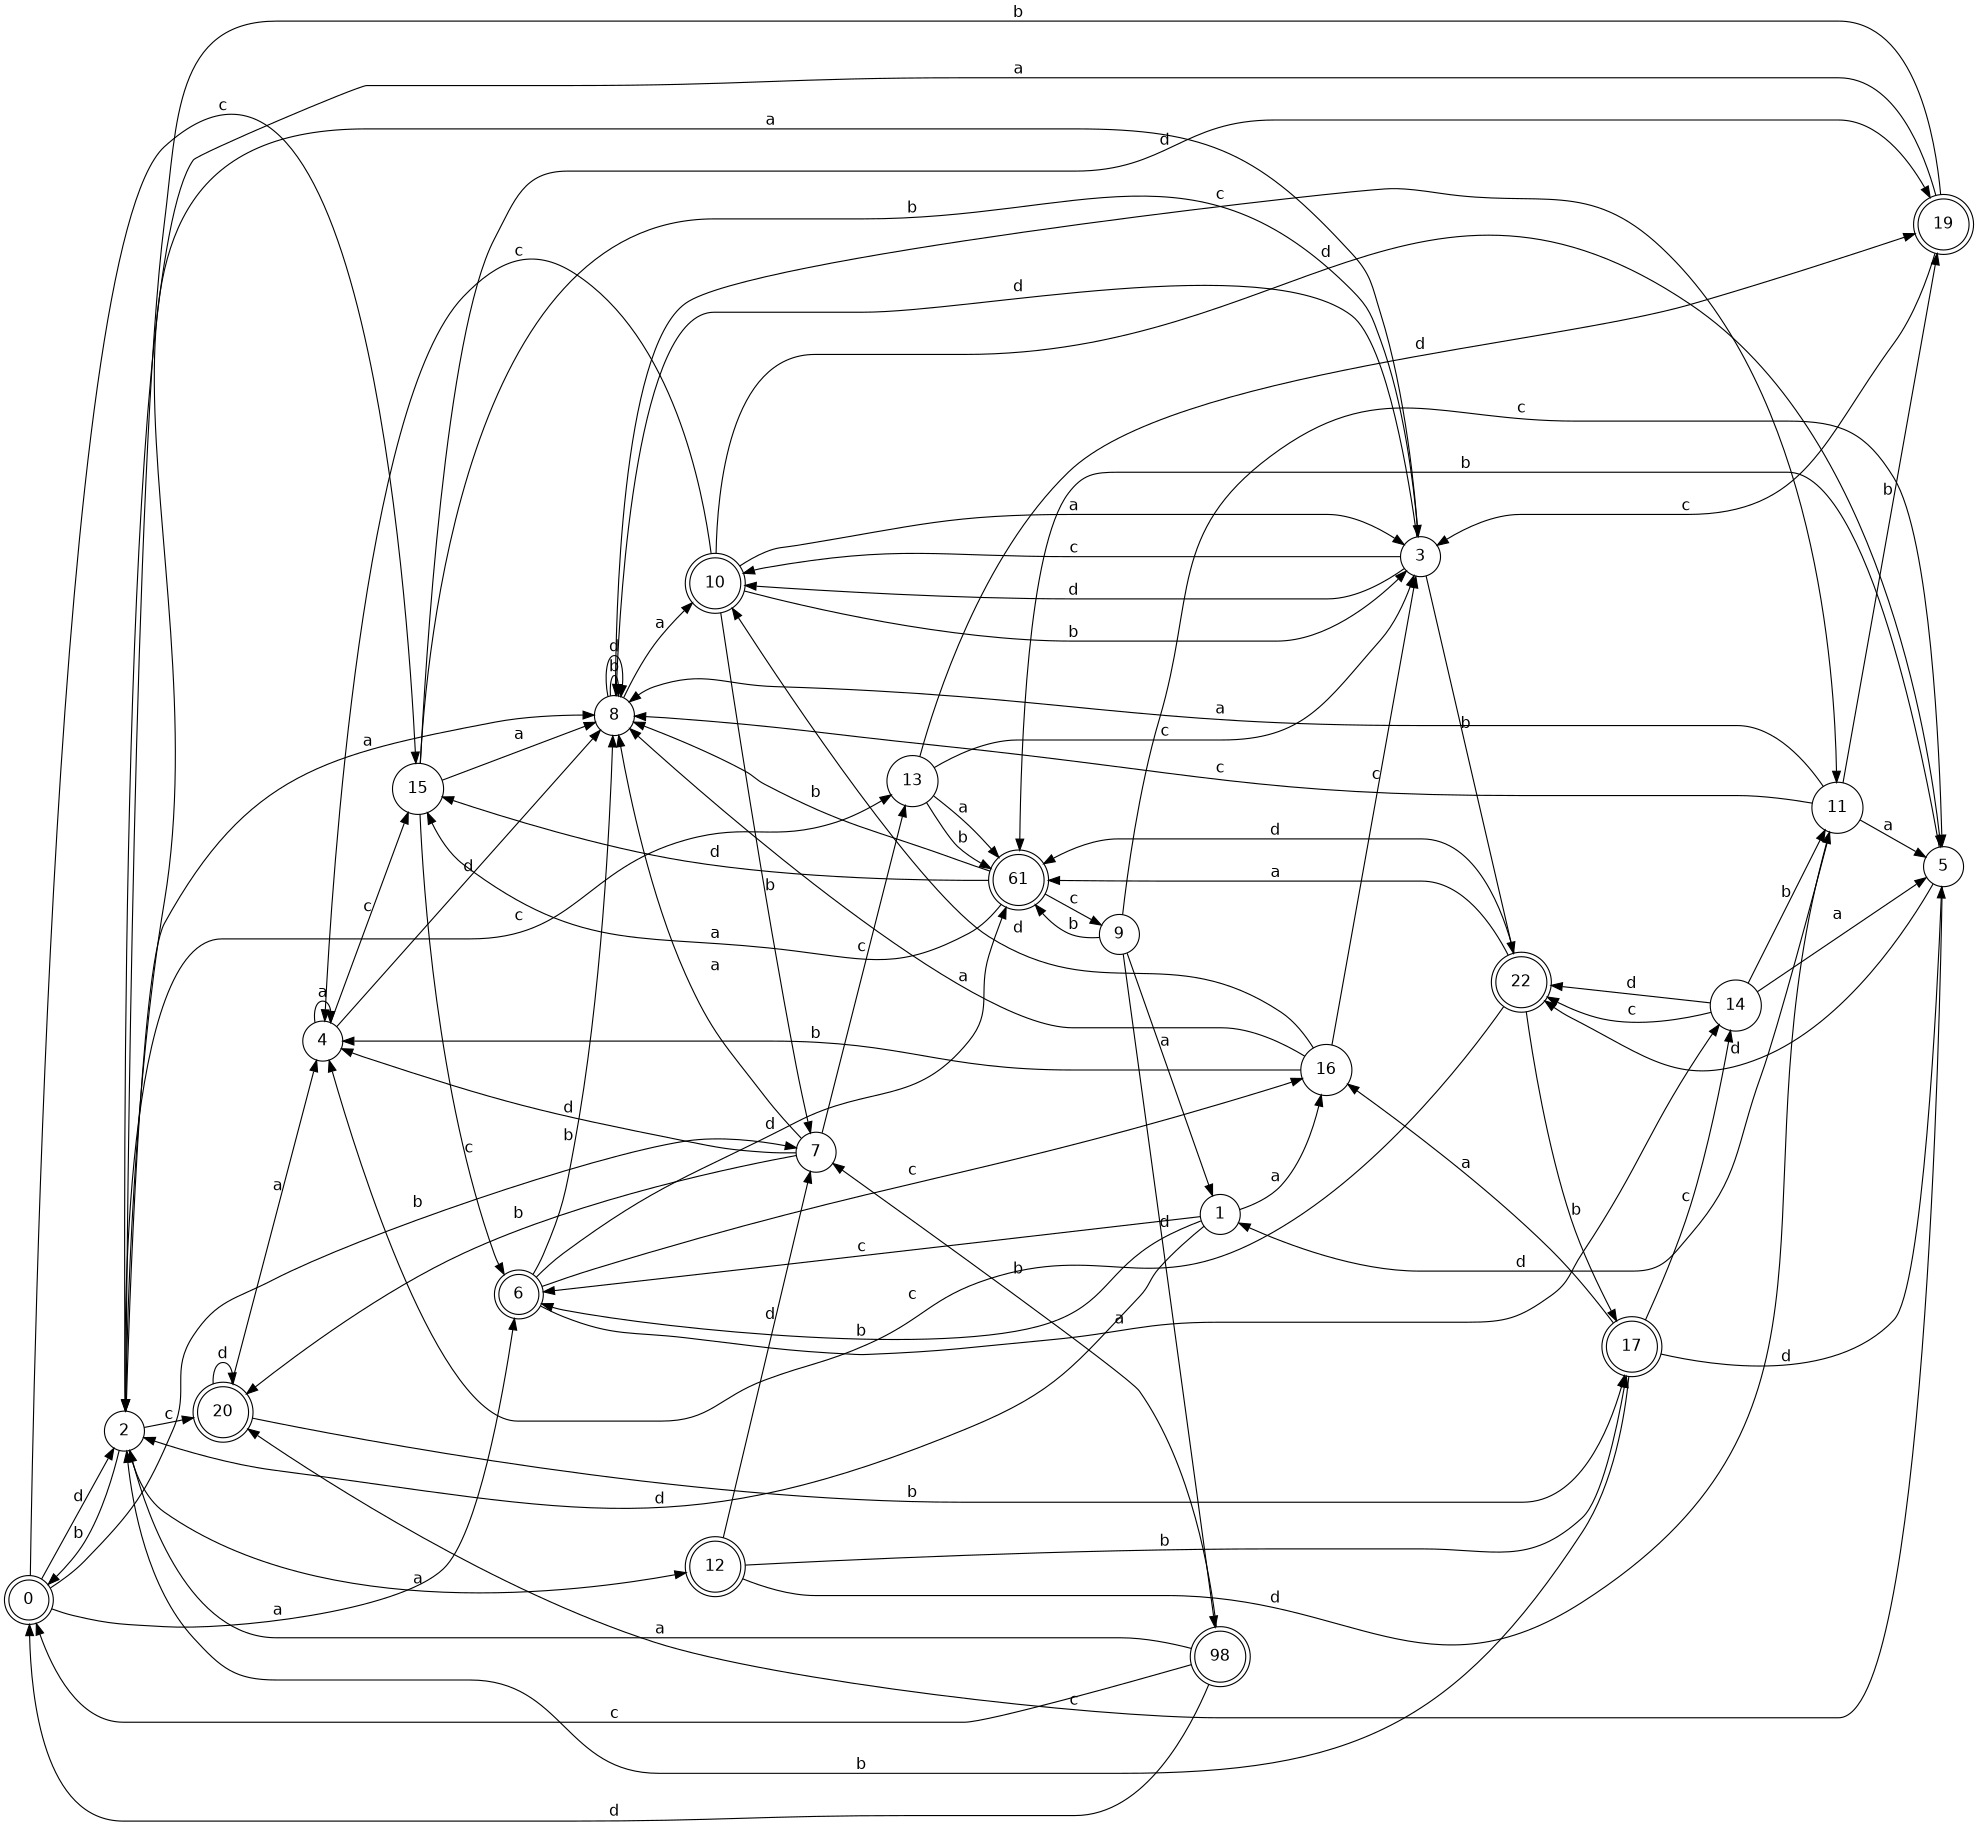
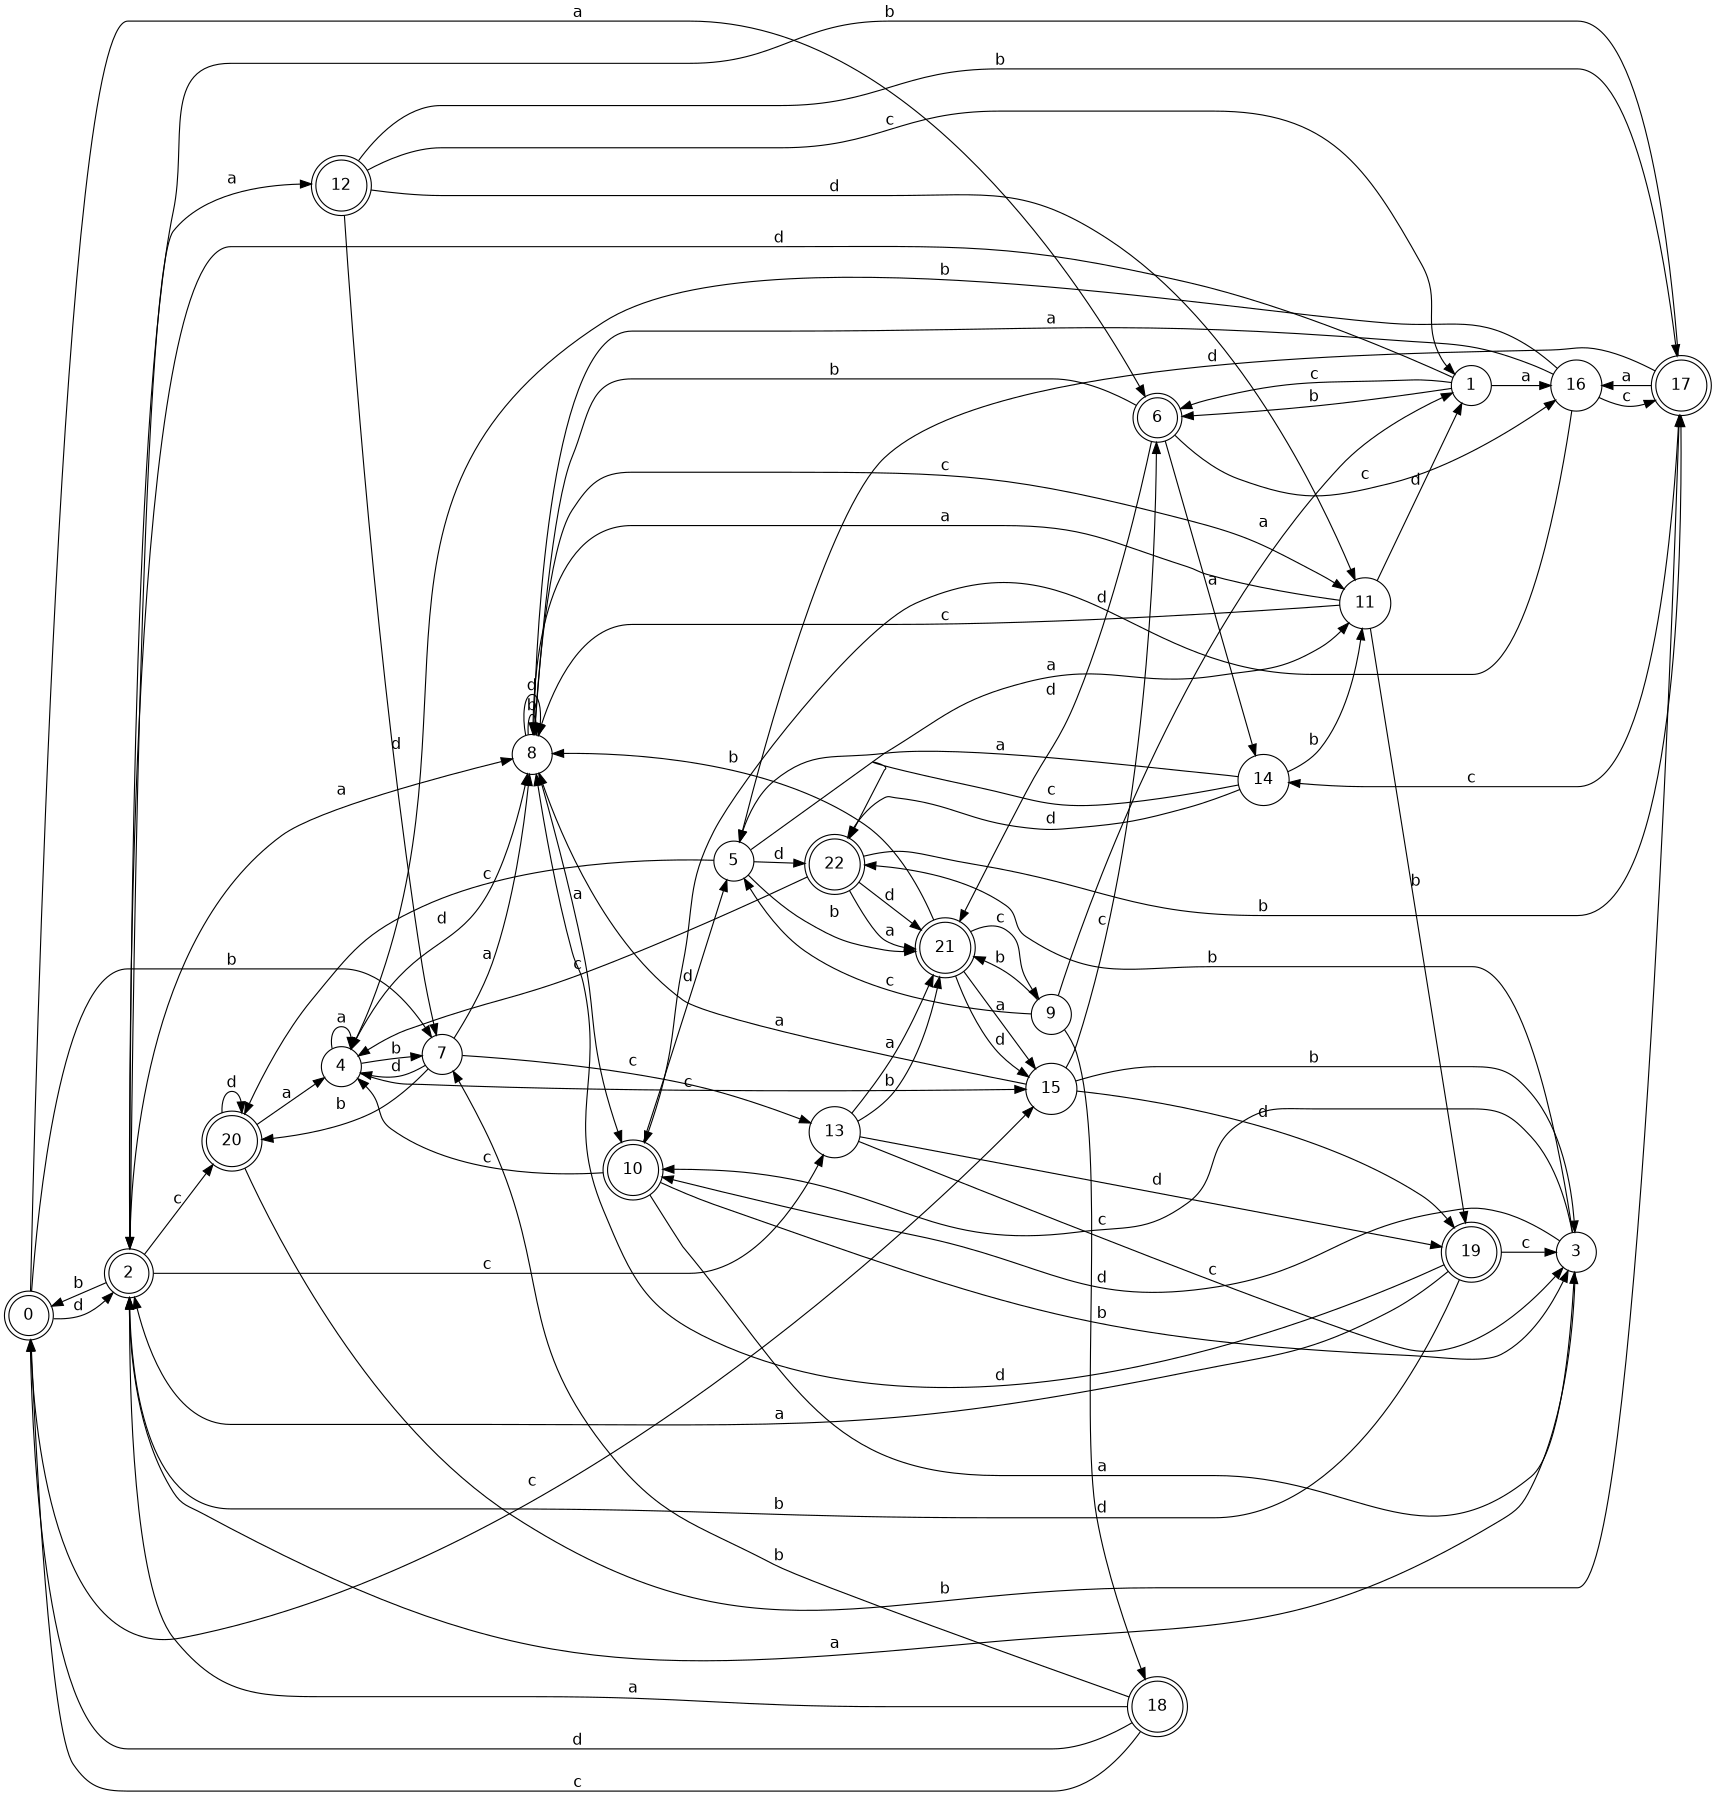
  digraph {
    fontname="DejaVu Sans"
    rankdir=LR
    node [color=black fillcolor=white fontname="DejaVu Sans" shape=circle style=filled]
    edge [fontname="DejaVu Sans"]
    n1 [label=0 shape=doublecircle style="rounded,filled"]
-   n2 [label=2]
+   n2 [label=2 shape=doublecircle]
    n3 [label=6 shape=doublecircle style="rounded,filled"]
    n4 [label=7]
    n5 [label=15]
    n6 [label=8]
    n7 [label=12 shape=doublecircle style="rounded,filled"]
    n8 [label=13]
    n9 [label=20 shape=doublecircle style="rounded,filled"]
    n10 [label=16]
-   n11 [label=61 shape=doublecircle style="rounded,filled"]
+   n11 [label=21 shape=doublecircle style="rounded,filled"]
    n12 [label=14]
    n13 [label=4]
    n14 [label=3]
    n15 [label=19 shape=doublecircle style="rounded,filled"]
    n16 [label=1]
    n17 [label=10 shape=doublecircle style="rounded,filled"]
    n18 [label=17 shape=doublecircle style="rounded,filled"]
    n19 [label=11]
    n20 [label=22 shape=doublecircle style="rounded,filled"]
    n21 [label=5]
    n22 [label=9]
-   n23 [label=98 shape=doublecircle style="rounded,filled"]
+   n23 [label=18 shape=doublecircle style="rounded,filled"]
    n1 -> n2 [label=d]
    n1 -> n3 [label=a]
    n1 -> n4 [label=b]
    n1 -> n5 [label=c]
    n2 -> n1 [label=b]
    n2 -> n6 [label=a]
    n2 -> n7 [label=a]
    n2 -> n8 [label=c]
    n2 -> n9 [label=c]
    n3 -> n6 [label=b]
    n3 -> n10 [label=c]
    n3 -> n11 [label=d]
    n3 -> n12 [label=a]
    n4 -> n6 [label=a]
    n4 -> n8 [label=c]
    n4 -> n9 [label=b]
    n4 -> n13 [label=d]
    n5 -> n3 [label=c]
    n5 -> n6 [label=a]
    n5 -> n14 [label=b]
    n5 -> n15 [label=d]
    n6 -> n6 [label=b]
    n6 -> n6 [label=d]
    n6 -> n17 [label=a]
    n6 -> n19 [label=c]
    n7 -> n4 [label=d]
+   n7 -> n16 [label=c]
    n7 -> n18 [label=b]
    n7 -> n19 [label=d]
    n8 -> n11 [label=a]
    n8 -> n11 [label=b]
    n8 -> n14 [label=c]
    n8 -> n15 [label=d]
    n9 -> n9 [label=d]
    n9 -> n13 [label=a]
    n9 -> n18 [label=b]
    n10 -> n6 [label=a]
    n10 -> n13 [label=b]
    n10 -> n17 [label=d]
-   n10 -> n14 [label=c]
+   n10 -> n18 [label=c]
    n11 -> n5 [label=a]
    n11 -> n5 [label=d]
    n11 -> n6 [label=b]
    n11 -> n22 [label=c]
    n12 -> n19 [label=b]
    n12 -> n20 [label=c]
    n12 -> n20 [label=d]
    n12 -> n21 [label=a]
-   n17 -> n4 [label=b]
+   n13 -> n4 [label=b]
    n13 -> n5 [label=c]
    n13 -> n6 [label=d]
    n13 -> n13 [label=a]
    n14 -> n2 [label=a]
    n14 -> n17 [label=c]
    n14 -> n17 [label=d]
    n14 -> n20 [label=b]
    n15 -> n2 [label=a]
    n15 -> n2 [label=b]
-   n14 -> n6 [label=d]
+   n15 -> n6 [label=d]
    n15 -> n14 [label=c]
    n16 -> n2 [label=d]
    n16 -> n3 [label=b]
    n16 -> n3 [label=c]
    n16 -> n10 [label=a]
    n17 -> n13 [label=c]
    n17 -> n14 [label=a]
    n17 -> n14 [label=b]
    n17 -> n21 [label=d]
    n18 -> n2 [label=b]
    n18 -> n10 [label=a]
    n18 -> n12 [label=c]
    n18 -> n21 [label=d]
    n19 -> n6 [label=a]
    n19 -> n6 [label=c]
    n19 -> n15 [label=b]
    n19 -> n16 [label=d]
    n20 -> n11 [label=a]
    n20 -> n11 [label=d]
    n20 -> n13 [label=c]
    n20 -> n18 [label=b]
    n21 -> n9 [label=c]
    n21 -> n11 [label=b]
-   n19 -> n21 [label=a]
+   n21 -> n19 [label=a]
    n21 -> n20 [label=d]
    n22 -> n11 [label=b]
    n22 -> n16 [label=a]
    n22 -> n21 [label=c]
    n22 -> n23 [label=d]
    n23 -> n1 [label=c]
    n23 -> n1 [label=d]
    n23 -> n2 [label=a]
    n23 -> n4 [label=b]
  }
